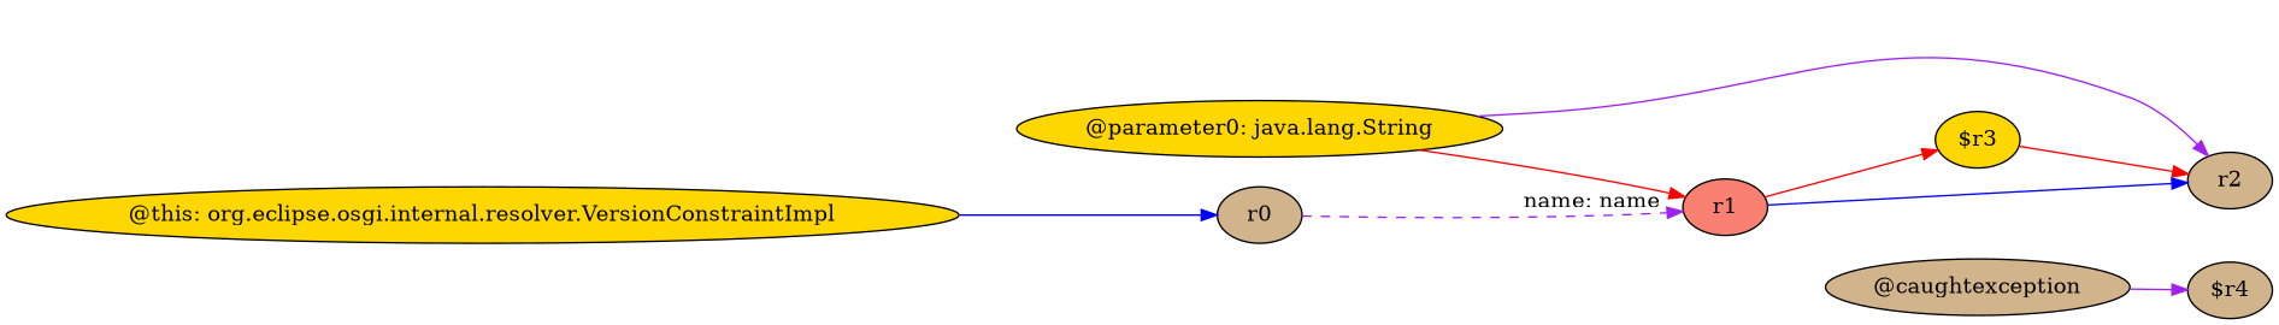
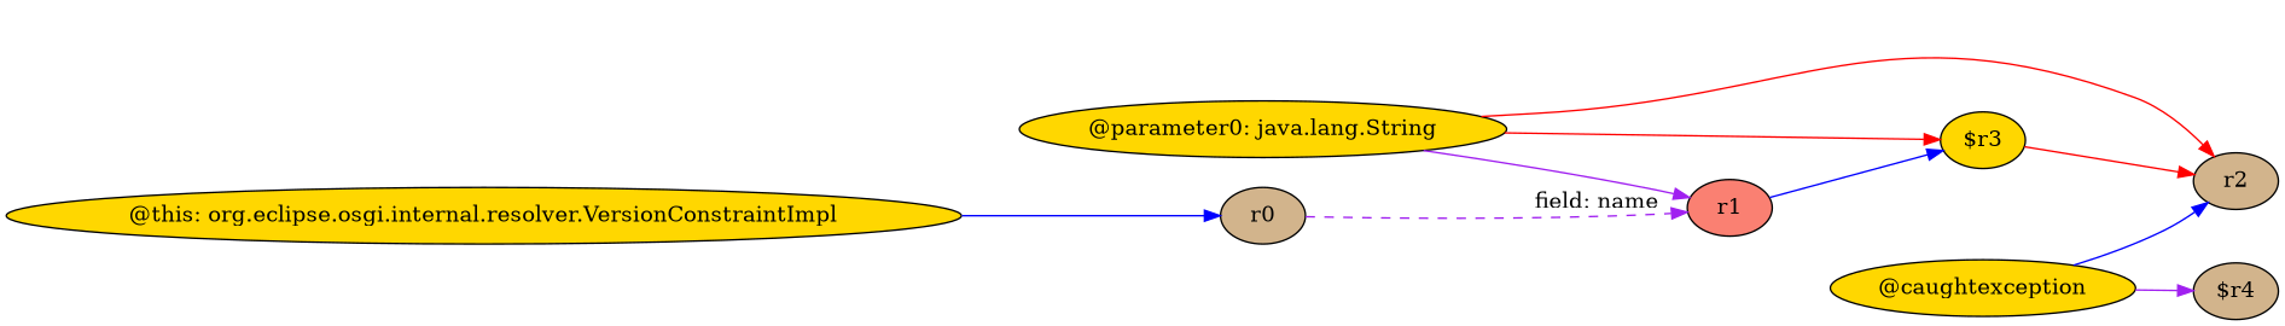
  digraph {
    rankdir=LR
    node [fillcolor=gold style=filled]
    edge [color=red style=solid]
    n1 [label="@parameter0: java.lang.String"]
    n2 [fillcolor=salmon label=r1]
    n3 [label="$r3"]
    n4 [fillcolor=tan label=r2]
    n5 [fillcolor=tan label=r0]
-   n6 [fillcolor=tan label="@caughtexception"]
+   n6 [label="@caughtexception"]
    n7 [fillcolor=tan label="$r4"]
    n8 [label="@this: org.eclipse.osgi.internal.resolver.VersionConstraintImpl"]
-   n1 -> n2
-   n1 -> n4 [color=purple]
-   n2 -> n3
-   n2 -> n4 [color=blue]
+   n1 -> n2 [color=purple]
+   n1 -> n3
+   n1 -> n4
+   n2 -> n3 [color=blue]
+   n6 -> n4 [color=blue]
    n3 -> n4
-   n5 -> n2 [color=purple label="name: name" style=dashed]
+   n5 -> n2 [color=purple label="field: name" style=dashed]
    n6 -> n7 [color=purple]
    n8 -> n5 [color=blue]
  }
